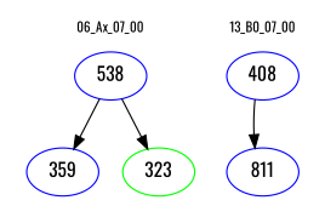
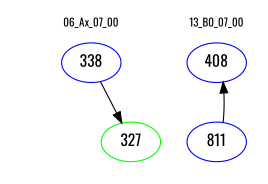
  digraph {
    fontname=Oswald
    node [color=blue fontname=Oswald]
    edge [color=black fontname=Oswald]
-   n1 [label=538]
-   n2 [label=359]
-   n3 [color=green label=323]
+   n1 [label=338]
+   n3 [color=green label=327]
    n4 [label=408]
    n5 [label=811]
    subgraph cluster_1 {
      color=white
      fontsize=10
      label="06_Ax_07_00"
      n1
-     n2
      n3
    }
    subgraph cluster_2 {
      color=white
      fontsize=10
      label="13_B0_07_00"
      n4
      n5
    }
-   n1 -> n2
    n1 -> n3
-   n4 -> n5
+   n5 -> n4
  }
